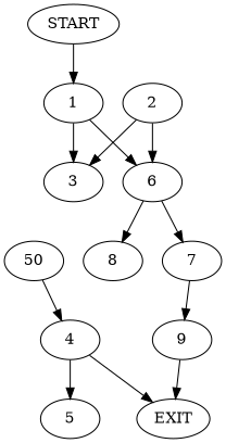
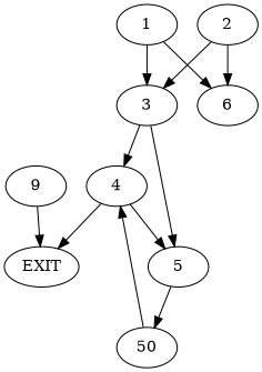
  digraph {
-   n1 [label=START]
    1
    3
    6
    n5 [label=EXIT]
    2
    4
    5
-   7
-   8
    n11 [label=50]
    9
-   n1 -> 1
    1 -> 3
    1 -> 6
-   6 -> 7
-   6 -> 8
+   3 -> 4
+   3 -> 5
    2 -> 3
    2 -> 6
    4 -> n5
    4 -> 5
-   7 -> 9
+   5 -> n11
    n11 -> 4
    9 -> n5
  }
